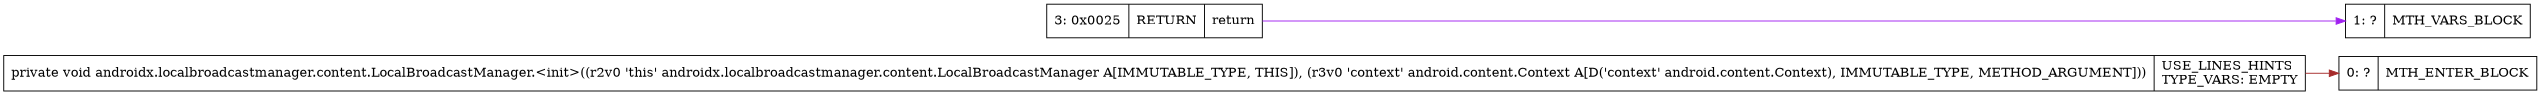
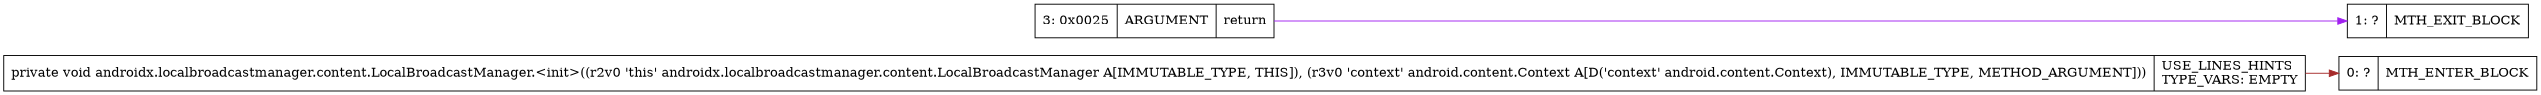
  digraph {
    rankdir=LR
    node [shape=record]
    n1 [label="{0\:\ ?|MTH_ENTER_BLOCK\l}"]
-   n2 [label="{3\:\ 0x0025|RETURN\l|return\l}"]
-   n3 [label="{1\:\ ?|MTH_VARS_BLOCK\l}"]
+   n2 [label="{3\:\ 0x0025|ARGUMENT\l|return\l}"]
+   n3 [label="{1\:\ ?|MTH_EXIT_BLOCK\l}"]
    n4 [label="{private void androidx.localbroadcastmanager.content.LocalBroadcastManager.\<init\>((r2v0 'this' androidx.localbroadcastmanager.content.LocalBroadcastManager A[IMMUTABLE_TYPE, THIS]), (r3v0 'context' android.content.Context A[D('context' android.content.Context), IMMUTABLE_TYPE, METHOD_ARGUMENT]))  | USE_LINES_HINTS\lTYPE_VARS: EMPTY\l}"]
    n2 -> n3 [color=purple]
    n4 -> n1 [color=brown]
  }
